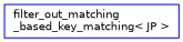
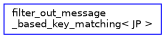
  digraph {
    rankdir=LR
    fontname="DejaVu Sans"
-   n1 [color=blue fillcolor=white fontname="DejaVu Sans" fontsize=10 height=0.2 label="filter_out_matching\l_based_key_matching\< JP \>" shape=box style=filled width=0.4]
+   n1 [color=blue fillcolor=white fontname="DejaVu Sans" fontsize=10 height=0.2 label="filter_out_message\l_based_key_matching\< JP \>" shape=box style=filled width=0.4]
  }
